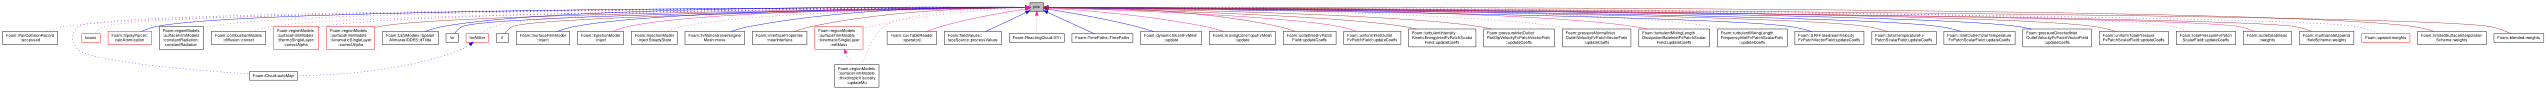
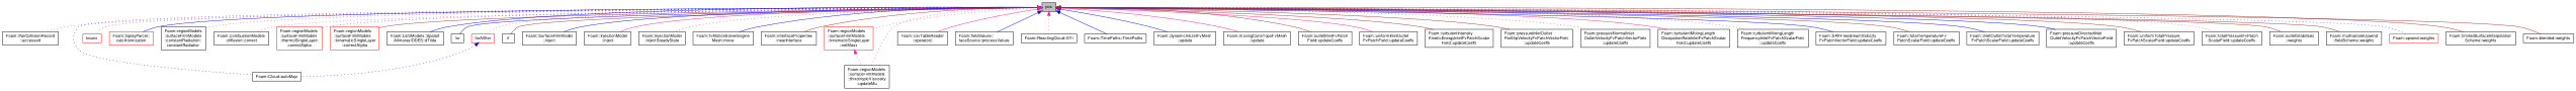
  digraph {
    rankdir=TB
    node [color=black fontname=FreeSans fontsize=10 shape=record]
    edge [color=brown dir=back fontname=FreeSans fontsize=10 labelfontname=FreeSans labelfontsize=10 style=solid]
    n1 [fillcolor=grey75 fontcolor=black height=0.2 label=pos style=filled width=0.4]
    n2 [height=0.2 label="Foam::PairCollisionRecord\l::accessed" width=0.4]
    n3 [height=0.2 label="Foam::Cloud::autoMap" width=0.4]
    n4 [color=red height=0.2 label=bound width=0.4]
    n5 [color=red height=0.2 label="Foam::SprayParcel::\lcalcAtomization" width=0.4]
    n6 [height=0.2 label="Foam::regionModels\l::surfaceFilmModels\l::constantRadiation::\lconstantRadiation" width=0.4]
    n7 [height=0.2 label="Foam::combustionModels\l::diffusion::correct" width=0.4]
    n8 [color=red height=0.2 label="Foam::regionModels\l::surfaceFilmModels\l::thermoSingleLayer::\lcorrectAlpha" width=0.4]
    n9 [color=red height=0.2 label="Foam::regionModels\l::surfaceFilmModels\l::kinematicSingleLayer\l::correctAlpha" width=0.4]
    n10 [height=0.2 label="Foam::LESModels::Spalart\lAllmarasIDDES::dTilda" width=0.4]
    n11 [height=0.2 label=for width=0.4]
    n12 [color=red height=0.2 label=forAllIter width=0.4]
    n13 [height=0.2 label=if width=0.4]
    n14 [height=0.2 label="Foam::SurfaceFilmModel\l::inject" width=0.4]
    n15 [height=0.2 label="Foam::InjectionModel\l::inject" width=0.4]
    n16 [height=0.2 label="Foam::InjectionModel\l::injectSteadyState" width=0.4]
    n17 [height=0.2 label="Foam::fvMotionSolverEngine\lMesh::move" width=0.4]
    n18 [height=0.2 label="Foam::interfaceProperties\l::nearInterface" width=0.4]
    n19 [color=red height=0.2 label="Foam::regionModels\l::surfaceFilmModels\l::kinematicSingleLayer\l::netMass" width=0.4]
    n20 [height=0.2 label="Foam::regionModels\l::surfaceFilmModels\l::thixotropicViscosity\l::updateMu" width=0.4]
    n21 [height=0.2 label="Foam::csvTableReader\l::operator()" width=0.4]
    n22 [height=0.2 label="Foam::fieldValues::\lfaceSource::processValues" width=0.4]
    n23 [height=0.2 label="Foam::ReactingCloud::SYi" width=0.4]
    n24 [height=0.2 label="Foam::TimePaths::TimePaths" width=0.4]
    n25 [height=0.2 label="Foam::dynamicInkJetFvMesh\l::update" width=0.4]
    n26 [height=0.2 label="Foam::movingConeTopoFvMesh\l::update" width=0.4]
    n27 [height=0.2 label="Foam::outletInletFvPatch\lField::updateCoeffs" width=0.4]
    n28 [height=0.2 label="Foam::uniformInletOutlet\lFvPatchField::updateCoeffs" width=0.4]
    n29 [height=0.2 label="Foam::turbulentIntensity\lKineticEnergyInletFvPatchScalar\lField::updateCoeffs" width=0.4]
    n30 [height=0.2 label="Foam::pressureInletOutlet\lParSlipVelocityFvPatchVectorField\l::updateCoeffs" width=0.4]
    n31 [height=0.2 label="Foam::pressureNormalInlet\lOutletVelocityFvPatchVectorField\l::updateCoeffs" width=0.4]
    n32 [height=0.2 label="Foam::turbulentMixingLength\lDissipationRateInletFvPatchScalar\lField::updateCoeffs" width=0.4]
    n33 [height=0.2 label="Foam::turbulentMixingLength\lFrequencyInletFvPatchScalarField\l::updateCoeffs" width=0.4]
    n34 [height=0.2 label="Foam::SRFFreestreamVelocity\lFvPatchVectorField::updateCoeffs" width=0.4]
    n35 [height=0.2 label="Foam::totalTemperatureFv\lPatchScalarField::updateCoeffs" width=0.4]
    n36 [height=0.2 label="Foam::inletOutletTotalTemperature\lFvPatchScalarField::updateCoeffs" width=0.4]
    n37 [height=0.2 label="Foam::pressureDirectedInlet\lOutletVelocityFvPatchVectorField\l::updateCoeffs" width=0.4]
    n38 [height=0.2 label="Foam::uniformTotalPressure\lFvPatchScalarField::updateCoeffs" width=0.4]
    n39 [height=0.2 label="Foam::totalPressureFvPatch\lScalarField::updateCoeffs" width=0.4]
    n40 [height=0.2 label="Foam::outletStabilised\l::weights" width=0.4]
    n41 [height=0.2 label="Foam::multivariateUpwind\l::fieldScheme::weights" width=0.4]
    n42 [color=red height=0.2 label="Foam::upwind::weights" width=0.4]
    n43 [height=0.2 label="Foam::limitedSurfaceInterpolation\lScheme::weights" width=0.4]
    n44 [height=0.2 label="Foam::blended::weights" width=0.4]
    n1 -> n2 [color=deeppink style=dotted]
    n1 -> n3 [color=blue style=dotted]
    n1 -> n4 [style=dotted]
    n1 -> n5 [color=blue]
    n1 -> n6 [style=dotted]
    n1 -> n7 [color=deeppink style=dotted]
    n1 -> n8 [color=blue style=dotted]
    n1 -> n9
    n1 -> n10 [color=blue]
    n1 -> n11 [color=blue]
    n1 -> n12 [color=deeppink style=dotted]
    n1 -> n13
    n1 -> n14 [color=blue]
    n1 -> n15 [color=deeppink]
    n1 -> n16 [style=dotted]
    n1 -> n17 [color=blue]
    n1 -> n18
    n1 -> n19 [color=deeppink style=dotted]
    n1 -> n20 [color=deeppink style=dotted]
    n1 -> n21 [color=deeppink]
    n1 -> n22 [color=blue]
    n1 -> n23 [color=deeppink style=dotted]
    n1 -> n24 [color=blue]
    n1 -> n25 [color=blue]
    n1 -> n26 [color=deeppink]
    n1 -> n27
    n1 -> n28 [color=deeppink]
    n1 -> n29
    n1 -> n30
    n1 -> n31 [style=dotted]
    n1 -> n32 [color=deeppink]
    n1 -> n33 [style=dotted]
    n1 -> n34 [color=blue]
    n1 -> n35
    n1 -> n36 [color=blue]
    n1 -> n37 [color=blue]
    n1 -> n38
    n1 -> n39 [color=deeppink style=dotted]
-   n1 -> n40 [color=deeppink]
+   n1 -> n40
    n1 -> n41
    n1 -> n42 [color=blue style=dotted]
    n1 -> n43
    n1 -> n44
    n12 -> n3 [color=blue style=dotted]
    n19 -> n20 [color=deeppink style=dotted]
  }
